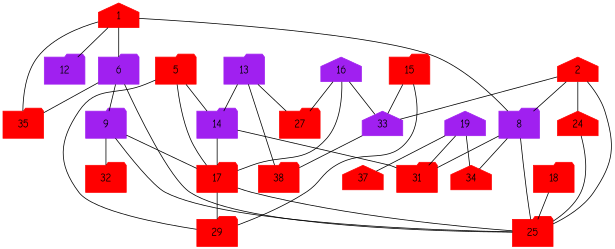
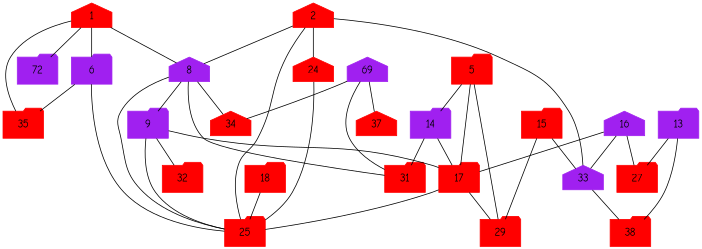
  graph {
    fontname="Comic Neue"
    node [color=red fontname="Comic Neue" shape=folder style=filled]
    edge [fontname="Comic Neue" weight=1.0]
    1 [shape=house]
    6 [color=purple]
-   8 [color=purple]
-   12 [color=purple]
+   8 [color=purple shape=house]
+   12 [color=purple label=72]
    35
    25
    9 [color=purple]
    31
    34 [shape=house]
    2 [shape=house]
    24 [shape=house]
    33 [color=purple shape=house]
    38
    14 [color=purple]
    5
    17
    29
-   19 [color=purple shape=house]
+   19 [color=purple shape=house label=69]
    37 [shape=house]
    32
    13 [color=purple]
    27
    15
    16 [color=purple shape=house]
    18
    1 -- 6 [weight=4.0]
    1 -- 8
    1 -- 12
    1 -- 35
    6 -- 35
    6 -- 25
    8 -- 25
-   6 -- 9
+   8 -- 9
    8 -- 31
    8 -- 34 [weight=2.0]
    9 -- 25
    9 -- 17
    9 -- 32
    2 -- 8
    2 -- 25
    2 -- 24 [weight=2.0]
    2 -- 33
    24 -- 25
    33 -- 38
    14 -- 31 [weight=3.0]
    14 -- 17
    5 -- 14
    5 -- 17
    5 -- 29
    17 -- 25
    17 -- 29
    19 -- 31
    19 -- 34
    19 -- 37
    13 -- 38
-   13 -- 14 [weight=2.0]
    13 -- 27
    15 -- 33
    15 -- 29
    16 -- 33
    16 -- 17
    16 -- 27
    18 -- 25 [weight=2.0]
  }
